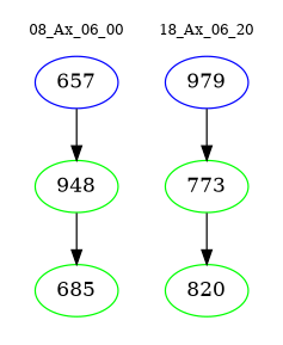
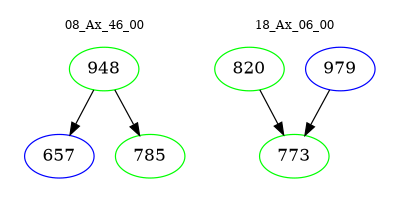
  digraph {
    node [color=green]
    edge [color=black]
    n1 [color=blue label=657]
    n2 [label=948]
-   n3 [label=685]
+   n3 [label=785]
    n4 [color=blue label=979]
    n5 [label=773]
    n6 [label=820]
    subgraph cluster_1 {
      color=white
      fontsize=10
-     label="08_Ax_06_00"
+     label="08_Ax_46_00"
      n1
      n2
      n3
    }
    subgraph cluster_2 {
      color=white
      fontsize=10
-     label="18_Ax_06_20"
+     label="18_Ax_06_00"
      n4
      n5
      n6
    }
-   n1 -> n2
+   n2 -> n1
    n2 -> n3
    n4 -> n5
-   n5 -> n6
+   n6 -> n5
  }
